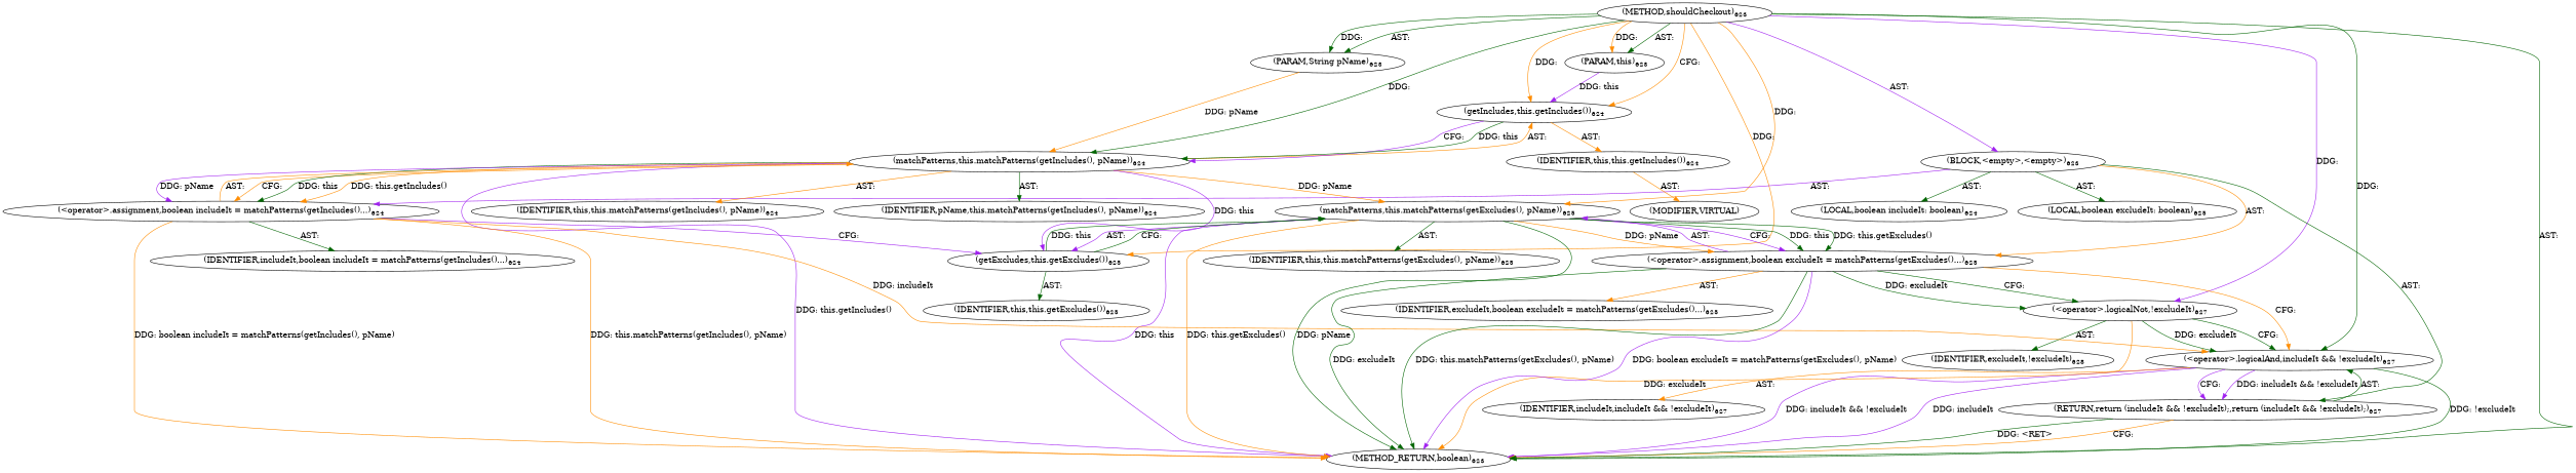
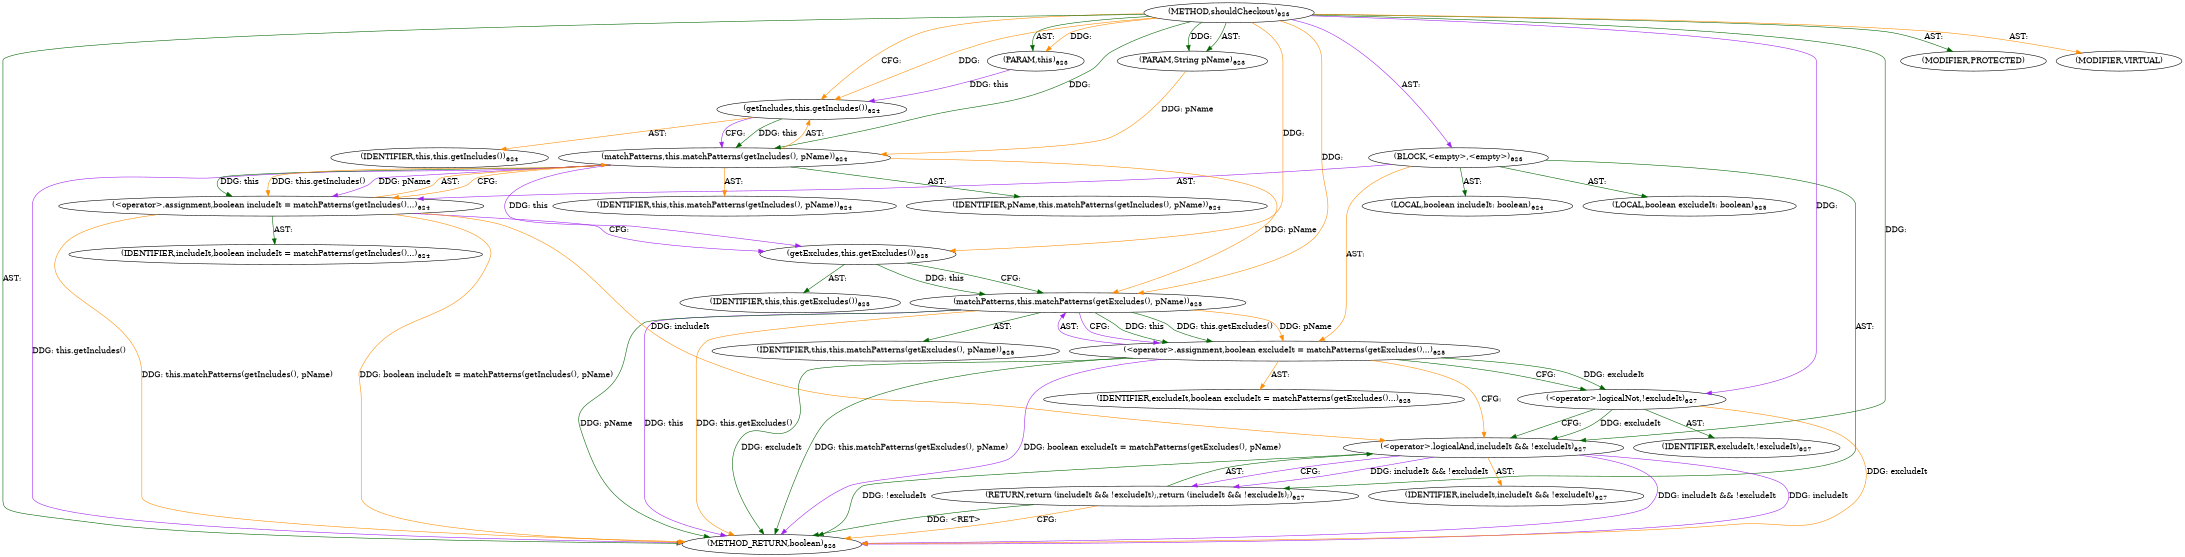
  digraph {
    edge [color=darkgreen]
    n1 [label=<(METHOD,shouldCheckout)<SUB>623</SUB>>]
    n2 [label=<(PARAM,this)<SUB>623</SUB>>]
    n3 [label=<(PARAM,String pName)<SUB>623</SUB>>]
    n4 [label=<(BLOCK,&lt;empty&gt;,&lt;empty&gt;)<SUB>623</SUB>>]
    n5 [label=<(matchPatterns,this.matchPatterns(getIncludes(), pName))<SUB>624</SUB>>]
    n6 [label=<(getIncludes,this.getIncludes())<SUB>624</SUB>>]
    n7 [label=<(matchPatterns,this.matchPatterns(getExcludes(), pName))<SUB>625</SUB>>]
    n8 [label=<(getExcludes,this.getExcludes())<SUB>625</SUB>>]
    n9 [label=<(&lt;operator&gt;.logicalAnd,includeIt &amp;&amp; !excludeIt)<SUB>627</SUB>>]
    n10 [label=<(&lt;operator&gt;.logicalNot,!excludeIt)<SUB>627</SUB>>]
+   n11 [label=<(MODIFIER,PROTECTED)>]
    n12 [label=<(MODIFIER,VIRTUAL)>]
    n13 [label=<(METHOD_RETURN,boolean)<SUB>623</SUB>>]
    n14 [label=<(LOCAL,boolean includeIt: boolean)<SUB>624</SUB>>]
    n15 [label=<(&lt;operator&gt;.assignment,boolean includeIt = matchPatterns(getIncludes()...)<SUB>624</SUB>>]
    n16 [label=<(LOCAL,boolean excludeIt: boolean)<SUB>625</SUB>>]
    n17 [label=<(&lt;operator&gt;.assignment,boolean excludeIt = matchPatterns(getExcludes()...)<SUB>625</SUB>>]
    n18 [label=<(RETURN,return (includeIt &amp;&amp; !excludeIt);,return (includeIt &amp;&amp; !excludeIt);)<SUB>627</SUB>>]
    n19 [label=<(IDENTIFIER,this,this.matchPatterns(getIncludes(), pName))<SUB>624</SUB>>]
    n20 [label=<(IDENTIFIER,pName,this.matchPatterns(getIncludes(), pName))<SUB>624</SUB>>]
    n21 [label=<(IDENTIFIER,this,this.getIncludes())<SUB>624</SUB>>]
    n22 [label=<(IDENTIFIER,this,this.matchPatterns(getExcludes(), pName))<SUB>625</SUB>>]
    n23 [label=<(IDENTIFIER,this,this.getExcludes())<SUB>625</SUB>>]
    n24 [label=<(IDENTIFIER,includeIt,includeIt &amp;&amp; !excludeIt)<SUB>627</SUB>>]
-   n25 [label=<(IDENTIFIER,excludeIt,!excludeIt)<SUB>628</SUB>>]
+   n25 [label=<(IDENTIFIER,excludeIt,!excludeIt)<SUB>627</SUB>>]
    n26 [label=<(IDENTIFIER,includeIt,boolean includeIt = matchPatterns(getIncludes()...)<SUB>624</SUB>>]
    n27 [label=<(IDENTIFIER,excludeIt,boolean excludeIt = matchPatterns(getExcludes()...)<SUB>625</SUB>>]
    n1 -> n2 [label="AST: "]
    n1 -> n2 [color=darkorange label="DDG: "]
    n1 -> n3 [label="AST: "]
    n1 -> n3 [label="DDG: "]
    n1 -> n4 [color=purple label="AST: "]
    n1 -> n5 [label="DDG: "]
    n1 -> n6 [color=darkorange label="CFG: "]
    n1 -> n6 [color=darkorange label="DDG: "]
    n1 -> n7 [color=darkorange label="DDG: "]
    n1 -> n8 [color=darkorange label="DDG: "]
    n1 -> n9 [label="DDG: "]
    n1 -> n10 [color=purple label="DDG: "]
-   n21 -> n12 [color=darkorange label="AST: "]
+   n1 -> n11 [label="AST: "]
+   n1 -> n12 [color=darkorange label="AST: "]
    n1 -> n13 [label="AST: "]
    n2 -> n6 [color=purple label="DDG: this"]
    n3 -> n5 [color=darkorange label="DDG: pName"]
    n4 -> n14 [label="AST: "]
    n4 -> n15 [color=purple label="AST: "]
    n4 -> n16 [label="AST: "]
    n4 -> n17 [color=darkorange label="AST: "]
    n4 -> n18 [label="AST: "]
    n5 -> n6 [color=darkorange label="AST: "]
    n5 -> n7 [color=darkorange label="DDG: pName"]
    n5 -> n8 [color=purple label="DDG: this"]
    n5 -> n13 [color=purple label="DDG: this.getIncludes()"]
    n5 -> n15 [color=darkorange label="CFG: "]
    n5 -> n15 [label="DDG: this"]
    n5 -> n15 [color=darkorange label="DDG: this.getIncludes()"]
    n5 -> n15 [color=purple label="DDG: pName"]
    n5 -> n19 [color=darkorange label="AST: "]
    n5 -> n20 [label="AST: "]
    n6 -> n5 [color=purple label="CFG: "]
    n6 -> n5 [label="DDG: this"]
    n6 -> n21 [color=darkorange label="AST: "]
-   n7 -> n8 [color=purple label="AST: "]
    n7 -> n13 [color=purple label="DDG: this"]
    n7 -> n13 [color=darkorange label="DDG: this.getExcludes()"]
    n7 -> n13 [label="DDG: pName"]
    n7 -> n17 [color=purple label="CFG: "]
    n7 -> n17 [label="DDG: this"]
    n7 -> n17 [label="DDG: this.getExcludes()"]
    n7 -> n17 [color=darkorange label="DDG: pName"]
    n7 -> n22 [label="AST: "]
    n8 -> n7 [label="CFG: "]
    n8 -> n7 [label="DDG: this"]
    n8 -> n23 [label="AST: "]
    n9 -> n13 [color=purple label="DDG: includeIt"]
    n9 -> n13 [label="DDG: !excludeIt"]
    n9 -> n13 [color=purple label="DDG: includeIt &amp;&amp; !excludeIt"]
    n9 -> n18 [color=purple label="CFG: "]
    n9 -> n18 [color=purple label="DDG: includeIt &amp;&amp; !excludeIt"]
    n9 -> n24 [color=darkorange label="AST: "]
    n10 -> n9 [label="CFG: "]
    n10 -> n9 [label="DDG: excludeIt"]
    n10 -> n13 [color=darkorange label="DDG: excludeIt"]
    n10 -> n25 [label="AST: "]
    n15 -> n5 [color=darkorange label="AST: "]
    n15 -> n8 [color=purple label="CFG: "]
    n15 -> n9 [color=darkorange label="DDG: includeIt"]
    n15 -> n13 [color=darkorange label="DDG: this.matchPatterns(getIncludes(), pName)"]
    n15 -> n13 [color=darkorange label="DDG: boolean includeIt = matchPatterns(getIncludes(), pName)"]
    n15 -> n26 [label="AST: "]
    n17 -> n7 [color=purple label="AST: "]
    n17 -> n9 [color=darkorange label="CFG: "]
    n17 -> n10 [label="CFG: "]
    n17 -> n10 [label="DDG: excludeIt"]
    n17 -> n13 [label="DDG: excludeIt"]
    n17 -> n13 [label="DDG: this.matchPatterns(getExcludes(), pName)"]
    n17 -> n13 [color=purple label="DDG: boolean excludeIt = matchPatterns(getExcludes(), pName)"]
    n17 -> n27 [color=darkorange label="AST: "]
    n18 -> n9 [label="AST: "]
    n18 -> n13 [color=darkorange label="CFG: "]
    n18 -> n13 [label="DDG: &lt;RET&gt;"]
  }
